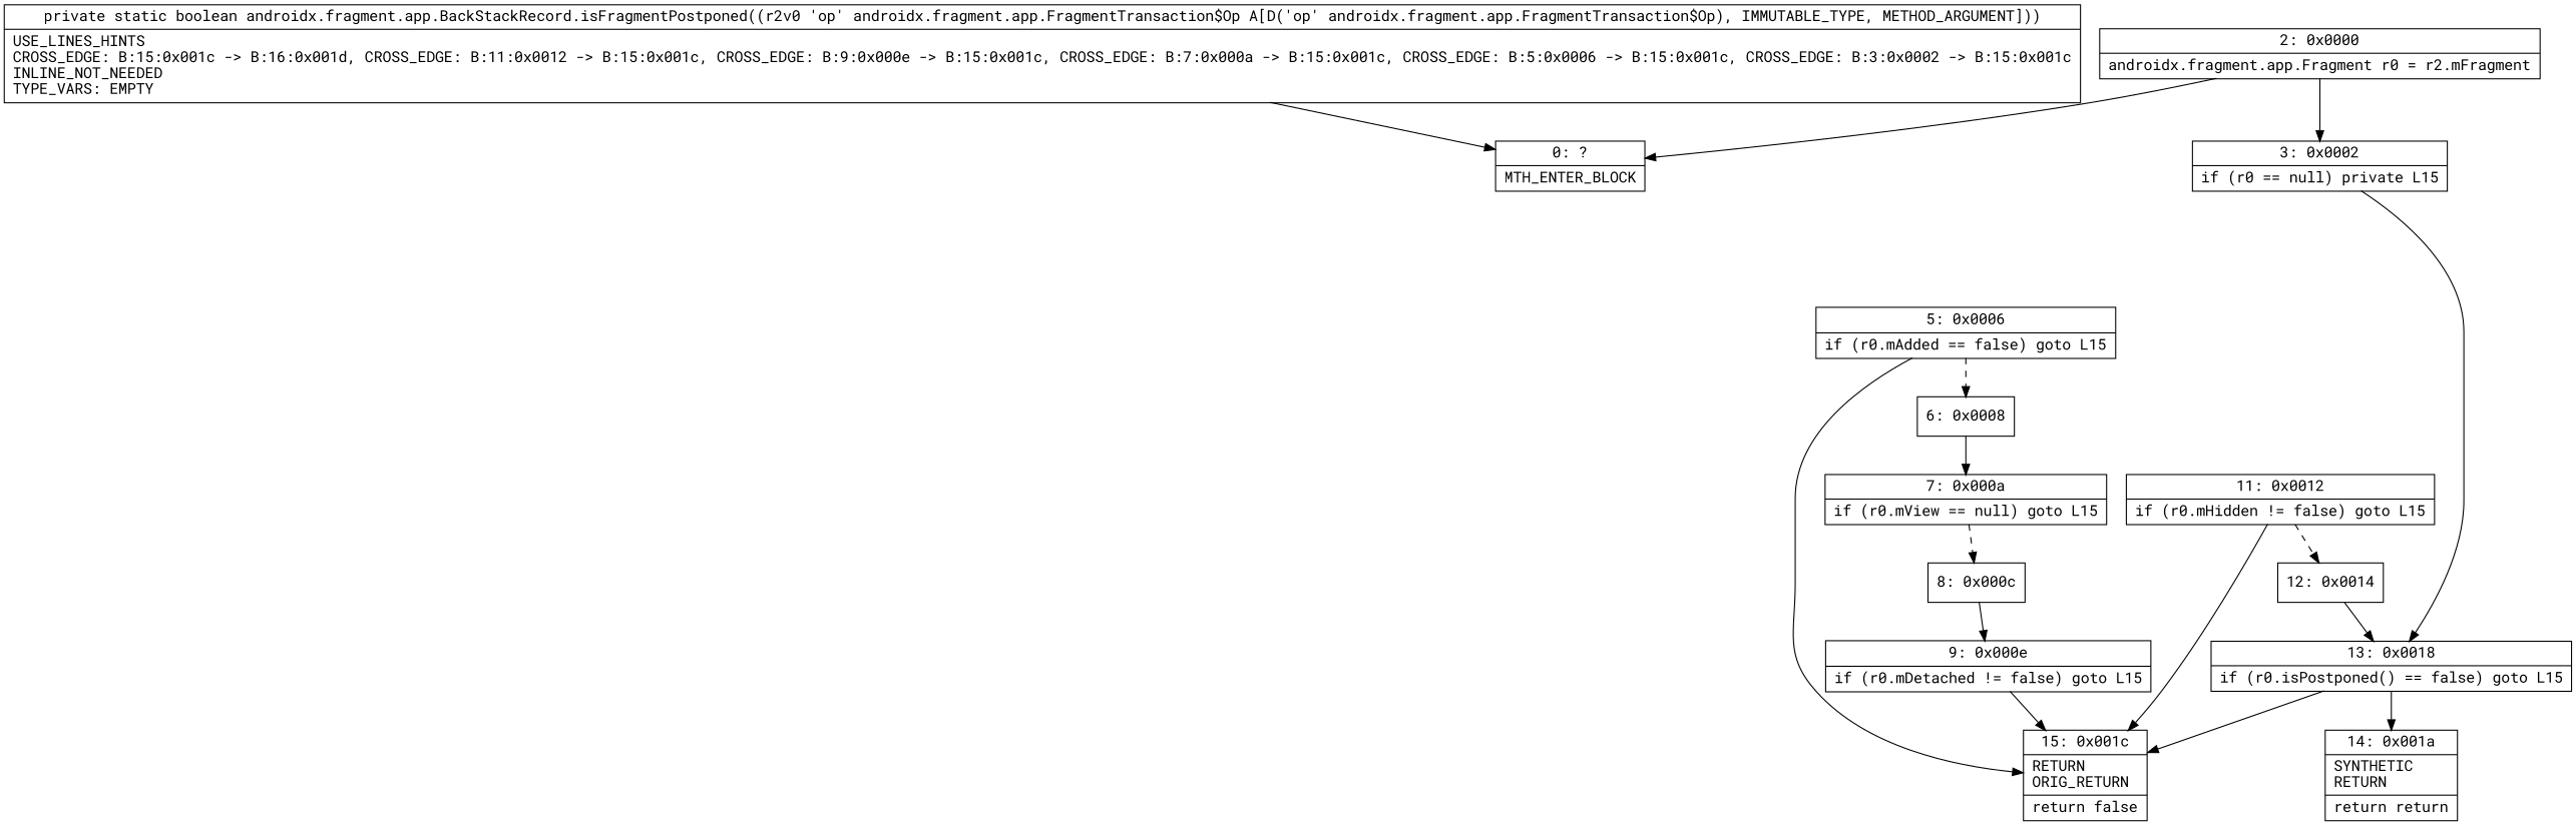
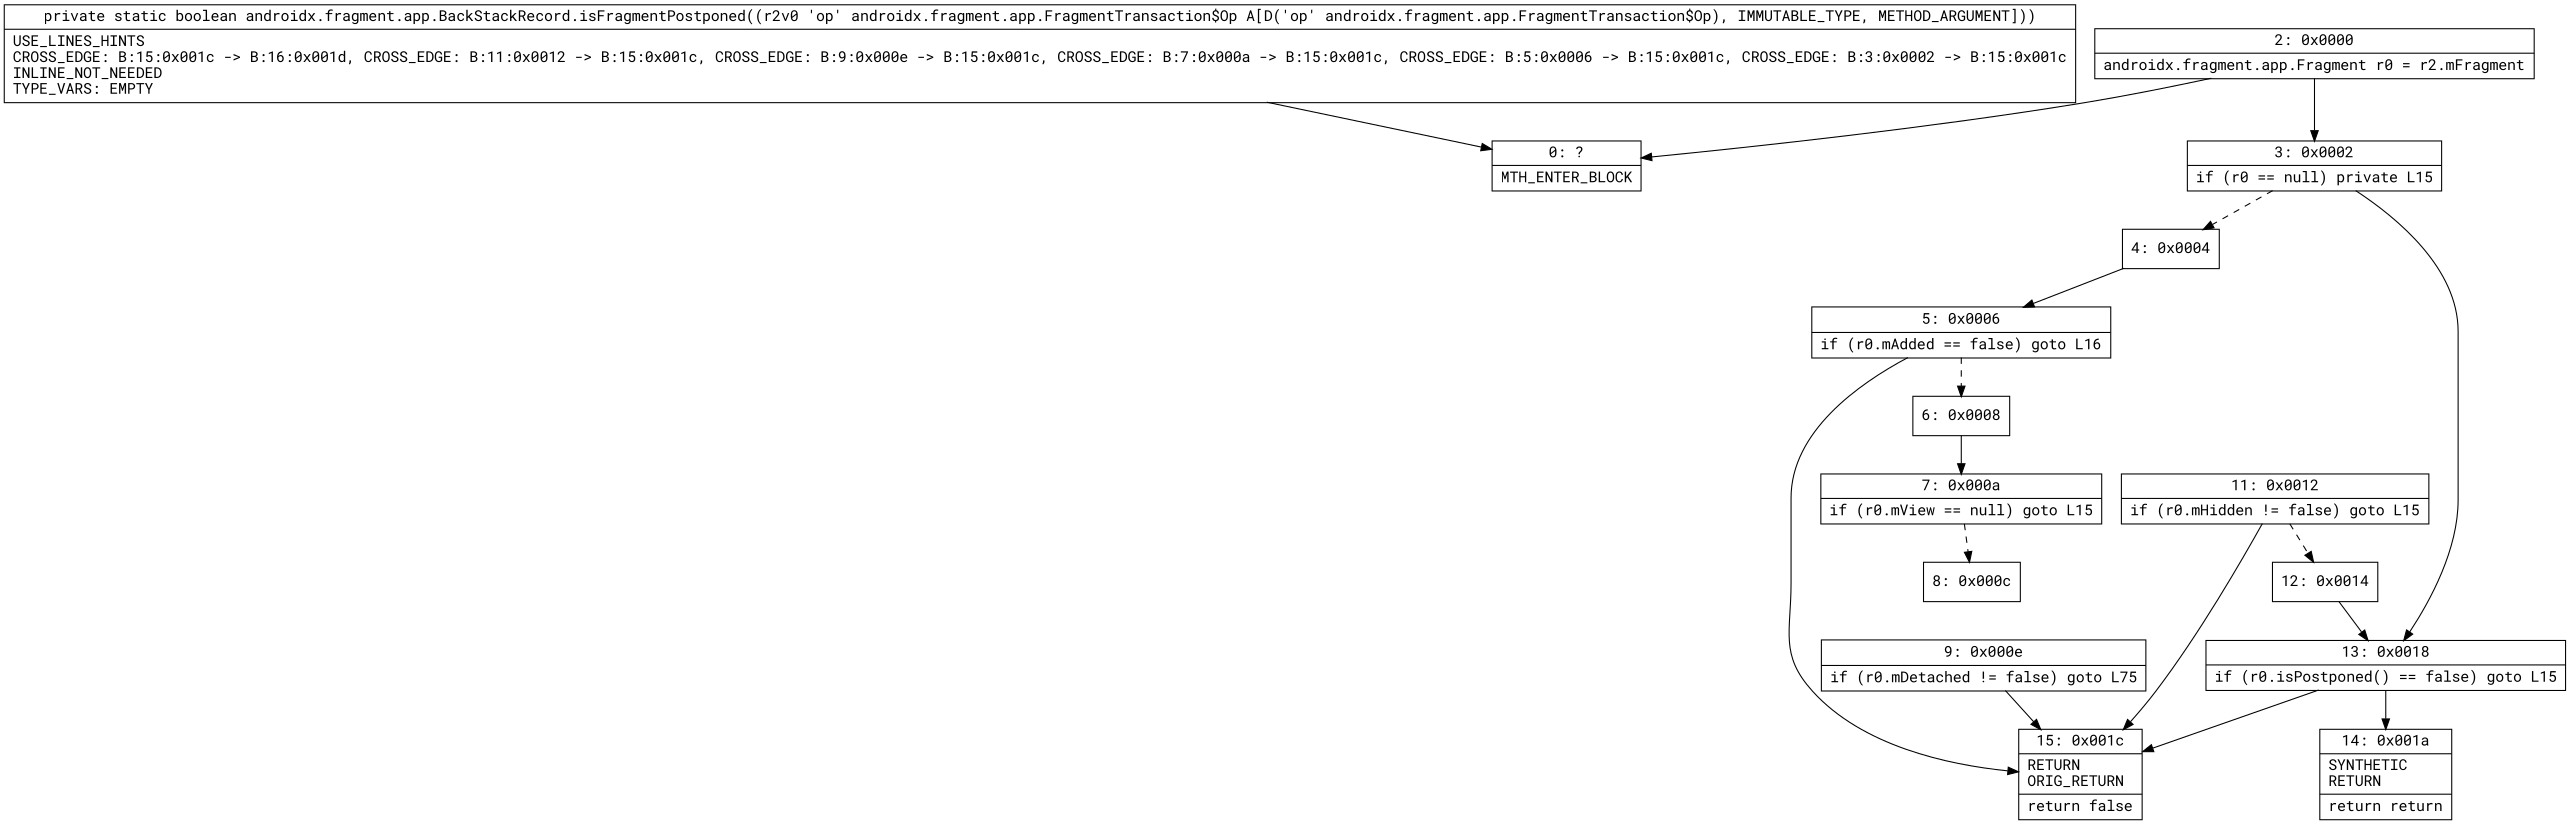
  digraph {
    fontname="Roboto Mono"
    node [fontname="Roboto Mono" shape=record]
    edge [fontname="Roboto Mono"]
    n1 [label="{0\:\ ?|MTH_ENTER_BLOCK\l}"]
    n2 [label="{2\:\ 0x0000|androidx.fragment.app.Fragment r0 = r2.mFragment\l}"]
    n3 [label="{3\:\ 0x0002|if (r0 == null) private L15\l}"]
+   n4 [label="{4\:\ 0x0004}"]
    n5 [label="{13\:\ 0x0018|if (r0.isPostponed() == false) goto L15\l}"]
-   n6 [label="{5\:\ 0x0006|if (r0.mAdded == false) goto L15\l}"]
+   n6 [label="{5\:\ 0x0006|if (r0.mAdded == false) goto L16\l}"]
    n7 [label="{15\:\ 0x001c|RETURN\lORIG_RETURN\l|return false\l}"]
    n8 [label="{6\:\ 0x0008}"]
    n9 [label="{7\:\ 0x000a|if (r0.mView == null) goto L15\l}"]
    n10 [label="{8\:\ 0x000c}"]
-   n11 [label="{9\:\ 0x000e|if (r0.mDetached != false) goto L15\l}"]
+   n11 [label="{9\:\ 0x000e|if (r0.mDetached != false) goto L75\l}"]
    n12 [label="{11\:\ 0x0012|if (r0.mHidden != false) goto L15\l}"]
    n13 [label="{12\:\ 0x0014}"]
    n14 [label="{14\:\ 0x001a|SYNTHETIC\lRETURN\l|return return\l}"]
    n15 [label="{private static boolean androidx.fragment.app.BackStackRecord.isFragmentPostponed((r2v0 'op' androidx.fragment.app.FragmentTransaction$Op A[D('op' androidx.fragment.app.FragmentTransaction$Op), IMMUTABLE_TYPE, METHOD_ARGUMENT]))  | USE_LINES_HINTS\lCROSS_EDGE: B:15:0x001c \-\> B:16:0x001d, CROSS_EDGE: B:11:0x0012 \-\> B:15:0x001c, CROSS_EDGE: B:9:0x000e \-\> B:15:0x001c, CROSS_EDGE: B:7:0x000a \-\> B:15:0x001c, CROSS_EDGE: B:5:0x0006 \-\> B:15:0x001c, CROSS_EDGE: B:3:0x0002 \-\> B:15:0x001c\lINLINE_NOT_NEEDED\lTYPE_VARS: EMPTY\l}"]
    n2 -> n1
    n2 -> n3
+   n3 -> n4 [style=dashed]
    n3 -> n5
+   n4 -> n6
    n5 -> n7
    n5 -> n14 [style=solid]
    n6 -> n7
    n6 -> n8 [style=dashed]
    n8 -> n9
    n9 -> n10 [style=dashed]
-   n10 -> n11
    n11 -> n7
    n12 -> n7
    n12 -> n13 [style=dashed]
    n13 -> n5
    n15 -> n1
  }
